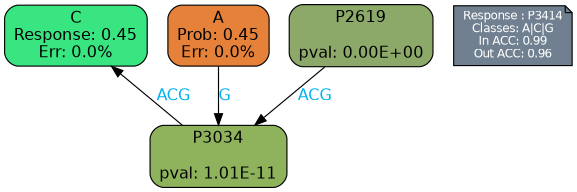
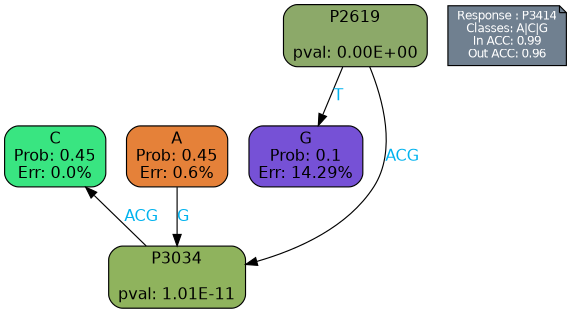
  digraph {
    ranksep=equally
    splines=polylines
    node [color=black fontname=helvetica shape=box style="filled, rounded"]
    edge [fontcolor=deepskyblue2 fontname=helvetica]
-   n1 [fillcolor="#39e581" label="C\nResponse: 0.45\nErr: 0.0%"]
-   n2 [fillcolor="#e58139" label="A\nProb: 0.45\nErr: 0.0%"]
+   n1 [fillcolor="#39e581" label="C\nProb: 0.45\nErr: 0.0%"]
+   n2 [fillcolor="#e58139" label="A\nProb: 0.45\nErr: 0.6%"]
+   n3 [fillcolor="#7651d6" label="G\nProb: 0.1\nErr: 14.29%"]
    n4 [align=left fillcolor=slategray fontcolor=white fontsize=10 label="Response : P3414\nClasses: A|C|G\nIn ACC: 0.99\nOut ACC: 0.96\n" shape=note style=filled]
    n5 [fillcolor="#8ca969" label="P2619\n\npval: 0.00E+00"]
    n6 [fillcolor="#8fb35d" label="P3034\n\npval: 1.01E-11"]
    subgraph sub_1 {
      rank=same
      n1
      n2
+     n3
    }
    subgraph sub_2 {
      rank=same
      n4
      n5
    }
    n2 -> n6 [label=G]
+   n5 -> n3 [label=T]
    n5 -> n6 [label=ACG]
    n6 -> n1 [label=ACG]
  }
